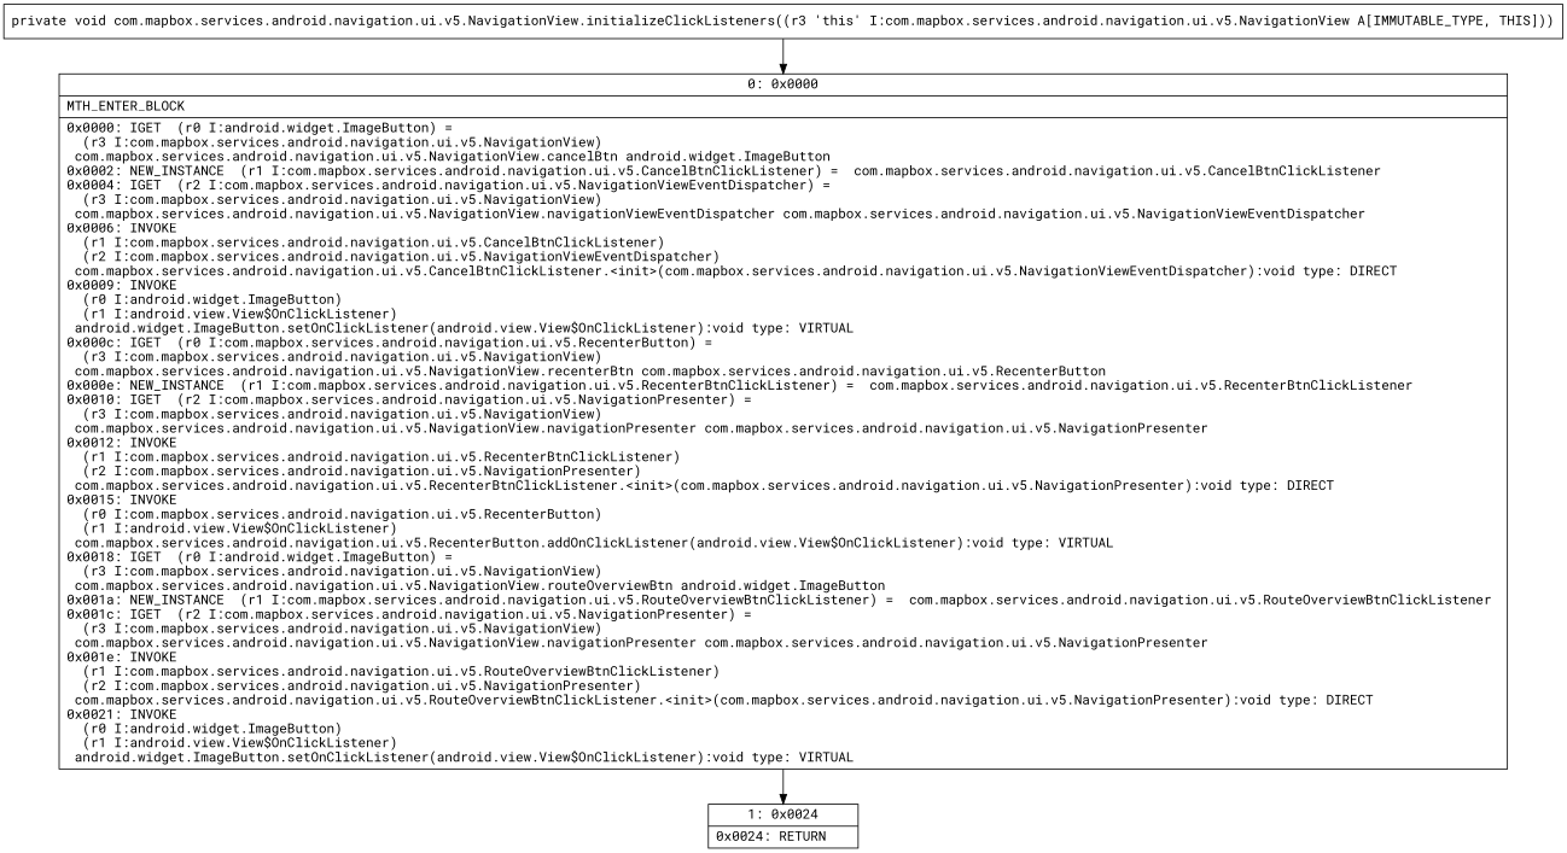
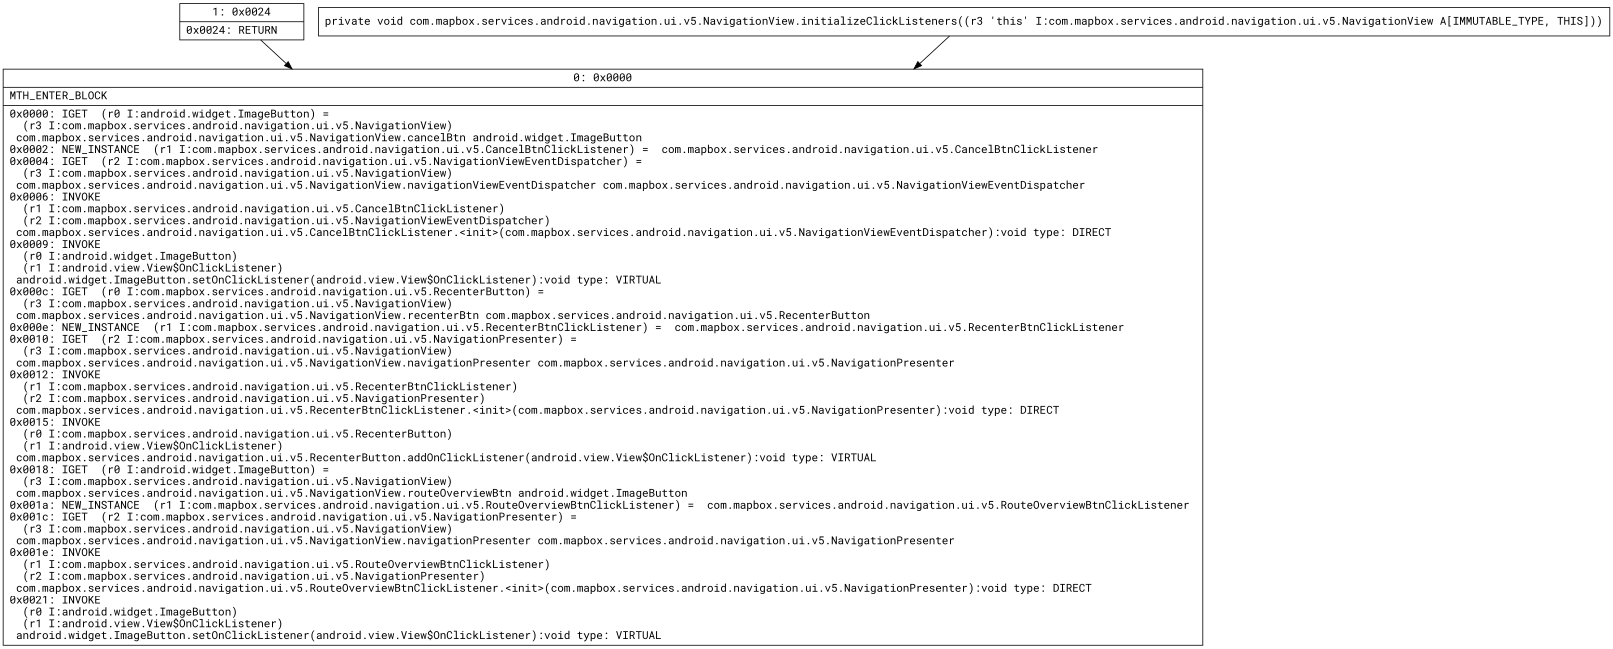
  digraph {
    fontname="Roboto Mono"
    node [shape=record fontname="Roboto Mono"]
    edge [fontname="Roboto Mono"]
    n1 [label="{0\:\ 0x0000|MTH_ENTER_BLOCK\l|0x0000: IGET  (r0 I:android.widget.ImageButton) = \l  (r3 I:com.mapbox.services.android.navigation.ui.v5.NavigationView)\l com.mapbox.services.android.navigation.ui.v5.NavigationView.cancelBtn android.widget.ImageButton \l0x0002: NEW_INSTANCE  (r1 I:com.mapbox.services.android.navigation.ui.v5.CancelBtnClickListener) =  com.mapbox.services.android.navigation.ui.v5.CancelBtnClickListener \l0x0004: IGET  (r2 I:com.mapbox.services.android.navigation.ui.v5.NavigationViewEventDispatcher) = \l  (r3 I:com.mapbox.services.android.navigation.ui.v5.NavigationView)\l com.mapbox.services.android.navigation.ui.v5.NavigationView.navigationViewEventDispatcher com.mapbox.services.android.navigation.ui.v5.NavigationViewEventDispatcher \l0x0006: INVOKE  \l  (r1 I:com.mapbox.services.android.navigation.ui.v5.CancelBtnClickListener)\l  (r2 I:com.mapbox.services.android.navigation.ui.v5.NavigationViewEventDispatcher)\l com.mapbox.services.android.navigation.ui.v5.CancelBtnClickListener.\<init\>(com.mapbox.services.android.navigation.ui.v5.NavigationViewEventDispatcher):void type: DIRECT \l0x0009: INVOKE  \l  (r0 I:android.widget.ImageButton)\l  (r1 I:android.view.View$OnClickListener)\l android.widget.ImageButton.setOnClickListener(android.view.View$OnClickListener):void type: VIRTUAL \l0x000c: IGET  (r0 I:com.mapbox.services.android.navigation.ui.v5.RecenterButton) = \l  (r3 I:com.mapbox.services.android.navigation.ui.v5.NavigationView)\l com.mapbox.services.android.navigation.ui.v5.NavigationView.recenterBtn com.mapbox.services.android.navigation.ui.v5.RecenterButton \l0x000e: NEW_INSTANCE  (r1 I:com.mapbox.services.android.navigation.ui.v5.RecenterBtnClickListener) =  com.mapbox.services.android.navigation.ui.v5.RecenterBtnClickListener \l0x0010: IGET  (r2 I:com.mapbox.services.android.navigation.ui.v5.NavigationPresenter) = \l  (r3 I:com.mapbox.services.android.navigation.ui.v5.NavigationView)\l com.mapbox.services.android.navigation.ui.v5.NavigationView.navigationPresenter com.mapbox.services.android.navigation.ui.v5.NavigationPresenter \l0x0012: INVOKE  \l  (r1 I:com.mapbox.services.android.navigation.ui.v5.RecenterBtnClickListener)\l  (r2 I:com.mapbox.services.android.navigation.ui.v5.NavigationPresenter)\l com.mapbox.services.android.navigation.ui.v5.RecenterBtnClickListener.\<init\>(com.mapbox.services.android.navigation.ui.v5.NavigationPresenter):void type: DIRECT \l0x0015: INVOKE  \l  (r0 I:com.mapbox.services.android.navigation.ui.v5.RecenterButton)\l  (r1 I:android.view.View$OnClickListener)\l com.mapbox.services.android.navigation.ui.v5.RecenterButton.addOnClickListener(android.view.View$OnClickListener):void type: VIRTUAL \l0x0018: IGET  (r0 I:android.widget.ImageButton) = \l  (r3 I:com.mapbox.services.android.navigation.ui.v5.NavigationView)\l com.mapbox.services.android.navigation.ui.v5.NavigationView.routeOverviewBtn android.widget.ImageButton \l0x001a: NEW_INSTANCE  (r1 I:com.mapbox.services.android.navigation.ui.v5.RouteOverviewBtnClickListener) =  com.mapbox.services.android.navigation.ui.v5.RouteOverviewBtnClickListener \l0x001c: IGET  (r2 I:com.mapbox.services.android.navigation.ui.v5.NavigationPresenter) = \l  (r3 I:com.mapbox.services.android.navigation.ui.v5.NavigationView)\l com.mapbox.services.android.navigation.ui.v5.NavigationView.navigationPresenter com.mapbox.services.android.navigation.ui.v5.NavigationPresenter \l0x001e: INVOKE  \l  (r1 I:com.mapbox.services.android.navigation.ui.v5.RouteOverviewBtnClickListener)\l  (r2 I:com.mapbox.services.android.navigation.ui.v5.NavigationPresenter)\l com.mapbox.services.android.navigation.ui.v5.RouteOverviewBtnClickListener.\<init\>(com.mapbox.services.android.navigation.ui.v5.NavigationPresenter):void type: DIRECT \l0x0021: INVOKE  \l  (r0 I:android.widget.ImageButton)\l  (r1 I:android.view.View$OnClickListener)\l android.widget.ImageButton.setOnClickListener(android.view.View$OnClickListener):void type: VIRTUAL \l}"]
    n2 [label="{1\:\ 0x0024|0x0024: RETURN   \l}"]
    n3 [label="{private void com.mapbox.services.android.navigation.ui.v5.NavigationView.initializeClickListeners((r3 'this' I:com.mapbox.services.android.navigation.ui.v5.NavigationView A[IMMUTABLE_TYPE, THIS])) }"]
-   n1 -> n2
+   n2 -> n1
    n3 -> n1
  }
